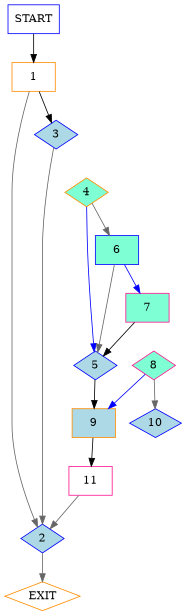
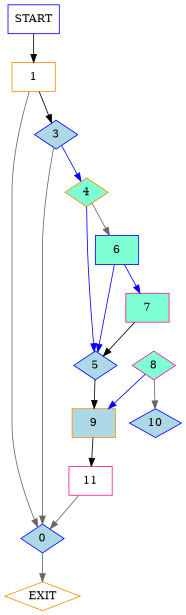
  digraph {
    node [color=blue fillcolor=lightblue shape=diamond style=filled]
    edge [color=gray40]
    n1 [fillcolor=white label=START shape=box]
    1 [color=darkorange fillcolor=white shape=box]
-   2
+   2 [label=0]
    3
    n5 [color=darkorange fillcolor=white label=EXIT]
    4 [color=darkorange fillcolor=aquamarine]
    5
    6 [fillcolor=aquamarine shape=box]
    9 [color=darkorange shape=box]
    7 [color=deeppink fillcolor=aquamarine shape=box]
    8 [color=deeppink fillcolor=aquamarine]
    10
    11 [color=deeppink fillcolor=white shape=box]
    n1 -> 1 [color=black]
    1 -> 2
    1 -> 3 [color=black]
    2 -> n5
    3 -> 2
+   3 -> 4 [color=blue]
    4 -> 5 [color=blue]
    4 -> 6
    5 -> 9 [color=black]
-   6 -> 5
+   6 -> 5 [color=blue]
    6 -> 7 [color=blue]
    9 -> 11 [color=black]
    7 -> 5 [color=black]
    8 -> 9 [color=blue]
    8 -> 10
    11 -> 2
  }
